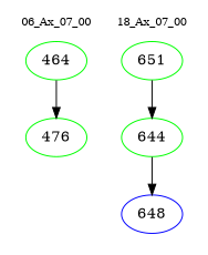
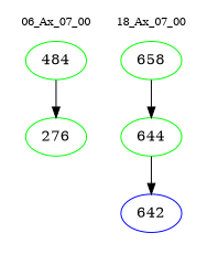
  digraph {
    node [color=green]
    edge [color=black]
-   n1 [label=464]
-   n2 [label=476]
-   n3 [label=651]
+   n1 [label=484]
+   n2 [label=276]
+   n3 [label=658]
    n4 [label=644]
-   n5 [color=blue label=648]
+   n5 [color=blue label=642]
    subgraph cluster_1 {
      color=white
      fontsize=10
      label="06_Ax_07_00"
      n1
      n2
    }
    subgraph cluster_2 {
      color=white
      fontsize=10
      label="18_Ax_07_00"
      n3
      n4
      n5
    }
    n1 -> n2
    n3 -> n4
    n4 -> n5
  }
